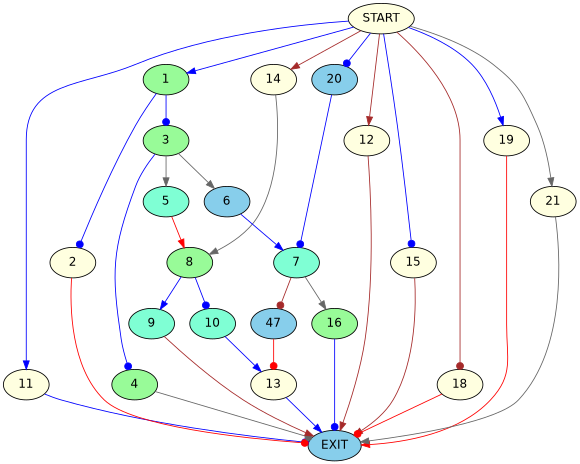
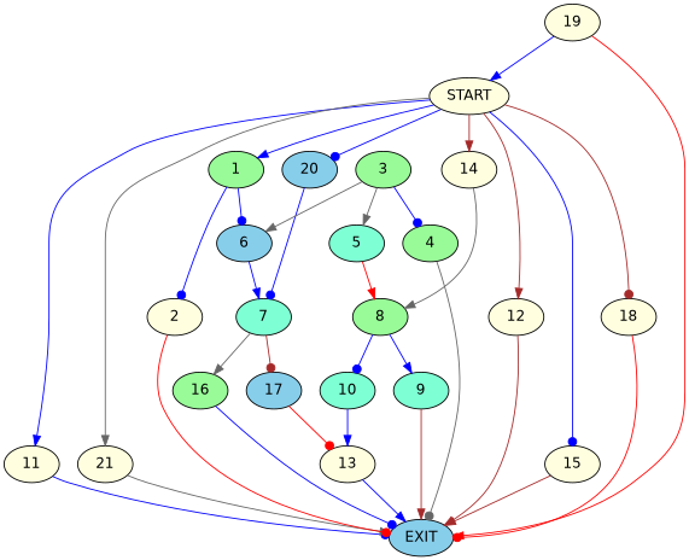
  digraph {
    fontname="DejaVu Sans"
    node [fillcolor=lightyellow fontname="DejaVu Sans" style=filled]
    edge [arrowhead=normal color=blue fontname="DejaVu Sans"]
    n1 [label=START]
    1 [fillcolor=palegreen]
    11
    12
    14
    15
    18
    19
    20 [fillcolor=skyblue]
    21
    2
    3 [fillcolor=palegreen]
    n13 [fillcolor=skyblue label=EXIT]
    8 [fillcolor=palegreen]
    7 [fillcolor=aquamarine]
    4 [fillcolor=palegreen]
    5 [fillcolor=aquamarine]
    6 [fillcolor=skyblue]
    9 [fillcolor=aquamarine]
    10 [fillcolor=aquamarine]
    16 [fillcolor=palegreen]
-   17 [fillcolor=skyblue label=47]
+   17 [fillcolor=skyblue]
    13
    n1 -> 1
    n1 -> 11
    n1 -> 12 [color=brown]
    n1 -> 14 [color=brown]
    n1 -> 15 [arrowhead=dot]
    n1 -> 18 [arrowhead=dot color=brown]
-   n1 -> 19
+   19 -> n1
    n1 -> 20 [arrowhead=dot]
    n1 -> 21 [color=gray40]
    1 -> 2 [arrowhead=dot]
-   1 -> 3 [arrowhead=dot]
+   1 -> 6 [arrowhead=dot]
    11 -> n13 [arrowhead=dot]
    12 -> n13 [color=brown]
    14 -> 8 [color=gray40]
    15 -> n13 [color=brown]
    18 -> n13 [arrowhead=dot color=red]
    19 -> n13 [color=red]
    20 -> 7 [arrowhead=dot]
    21 -> n13 [color=gray40]
    2 -> n13 [arrowhead=dot color=red]
    3 -> 4 [arrowhead=dot]
    3 -> 5 [color=gray40]
    3 -> 6 [color=gray40]
    8 -> 9
    8 -> 10 [arrowhead=dot]
    7 -> 16 [color=gray40]
    7 -> 17 [arrowhead=dot color=brown]
    4 -> n13 [arrowhead=dot color=gray40]
    5 -> 8 [color=red]
    6 -> 7
    9 -> n13 [color=brown]
    10 -> 13
    16 -> n13 [arrowhead=dot]
    17 -> 13 [arrowhead=dot color=red]
    13 -> n13
  }
